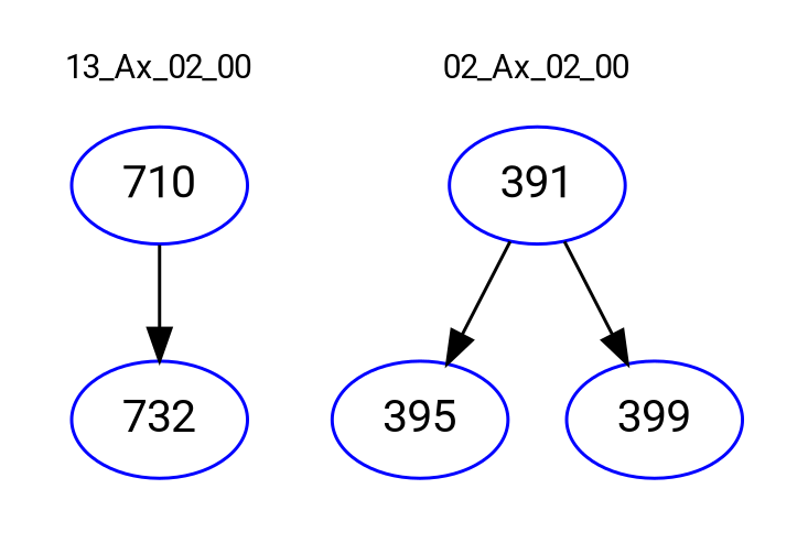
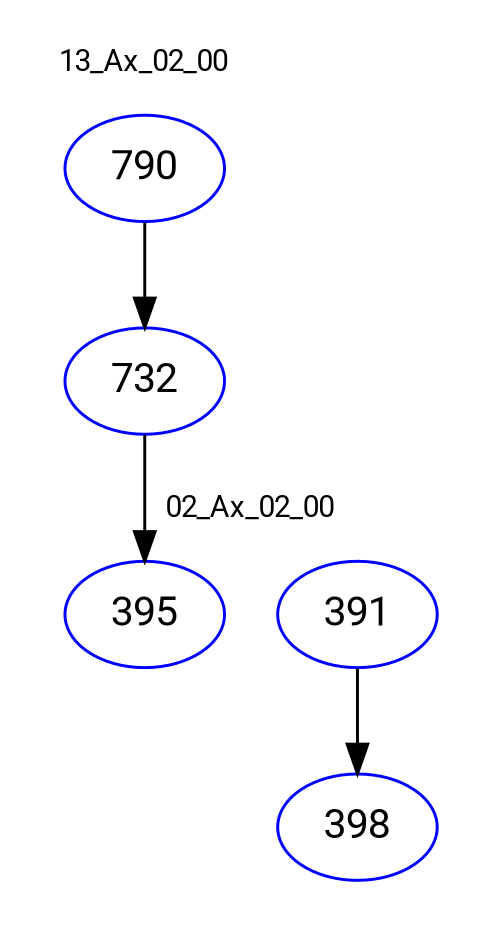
  digraph {
    fontname=Roboto
    node [color=blue fontname=Roboto]
    edge [color=black fontname=Roboto]
-   n1 [label=710]
+   n1 [label=790]
    n2 [label=732]
    n3 [label=391]
    n4 [label=395]
-   n5 [label=399]
+   n5 [label=398]
    subgraph cluster_1 {
      color=white
      fontsize=10
      label="13_Ax_02_00"
      n1
      n2
    }
    subgraph cluster_2 {
      color=white
      fontsize=10
      label="02_Ax_02_00"
      n3
      n4
      n5
    }
    n1 -> n2
-   n3 -> n4
+   n2 -> n4
    n3 -> n5
  }
